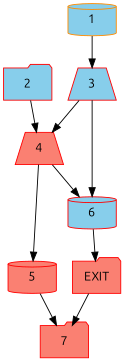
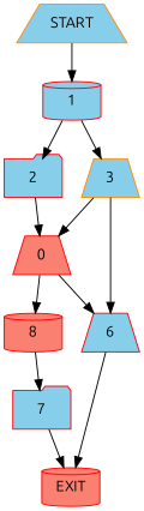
  digraph {
    fontname=Ubuntu
    node [color=red fillcolor=skyblue fontname=Ubuntu shape=trapezium style=filled]
    edge [fontname=Ubuntu]
-   1 [color=darkorange shape=cylinder]
+   n1 [color=darkorange label=START]
+   1 [shape=cylinder]
    2 [shape=folder]
-   3
-   n5 [fillcolor=salmon label=EXIT shape=folder]
-   4 [fillcolor=salmon]
-   6 [shape=cylinder]
-   5 [fillcolor=salmon shape=cylinder]
-   7 [fillcolor=salmon shape=folder]
+   3 [color=darkorange]
+   n5 [fillcolor=salmon label=EXIT shape=cylinder]
+   4 [fillcolor=salmon label=0]
+   6
+   5 [fillcolor=salmon shape=cylinder label=8]
+   7 [shape=folder]
+   n1 -> 1
+   1 -> 2
    1 -> 3
    2 -> 4
    3 -> 4
    3 -> 6
    4 -> 6
    4 -> 5
    6 -> n5
    5 -> 7
-   n5 -> 7
+   7 -> n5
  }
